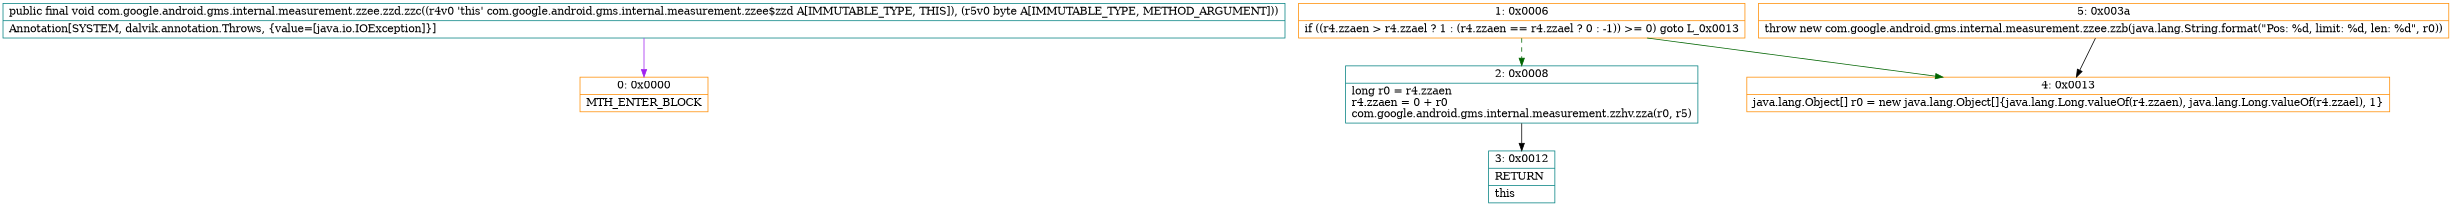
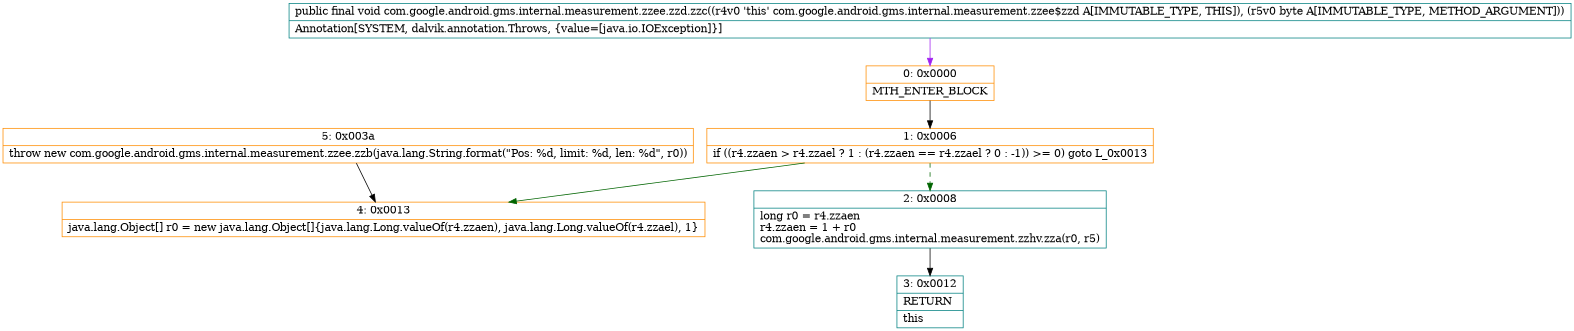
  digraph {
    node [color=darkorange shape=record]
    edge [color=black]
    n1 [label="{0\:\ 0x0000|MTH_ENTER_BLOCK\l}"]
    n2 [label="{1\:\ 0x0006|if ((r4.zzaen \> r4.zzael ? 1 : (r4.zzaen == r4.zzael ? 0 : \-1)) \>= 0) goto L_0x0013\l}"]
-   n3 [color=teal label="{2\:\ 0x0008|long r0 = r4.zzaen\lr4.zzaen = 0 + r0\lcom.google.android.gms.internal.measurement.zzhv.zza(r0, r5)\l}"]
+   n3 [color=teal label="{2\:\ 0x0008|long r0 = r4.zzaen\lr4.zzaen = 1 + r0\lcom.google.android.gms.internal.measurement.zzhv.zza(r0, r5)\l}"]
    n4 [label="{4\:\ 0x0013|java.lang.Object[] r0 = new java.lang.Object[]\{java.lang.Long.valueOf(r4.zzaen), java.lang.Long.valueOf(r4.zzael), 1\}\l}"]
    n5 [color=teal label="{3\:\ 0x0012|RETURN\l|this\l}"]
    n6 [label="{5\:\ 0x003a|throw new com.google.android.gms.internal.measurement.zzee.zzb(java.lang.String.format(\"Pos: %d, limit: %d, len: %d\", r0))\l}"]
    n7 [color=teal label="{public final void com.google.android.gms.internal.measurement.zzee.zzd.zzc((r4v0 'this' com.google.android.gms.internal.measurement.zzee$zzd A[IMMUTABLE_TYPE, THIS]), (r5v0 byte A[IMMUTABLE_TYPE, METHOD_ARGUMENT]))  | Annotation[SYSTEM, dalvik.annotation.Throws, \{value=[java.io.IOException]\}]\l}"]
+   n1 -> n2
    n2 -> n3 [color=darkgreen style=dashed]
    n2 -> n4 [color=darkgreen]
    n3 -> n5
    n6 -> n4
    n7 -> n1 [color=purple]
  }
